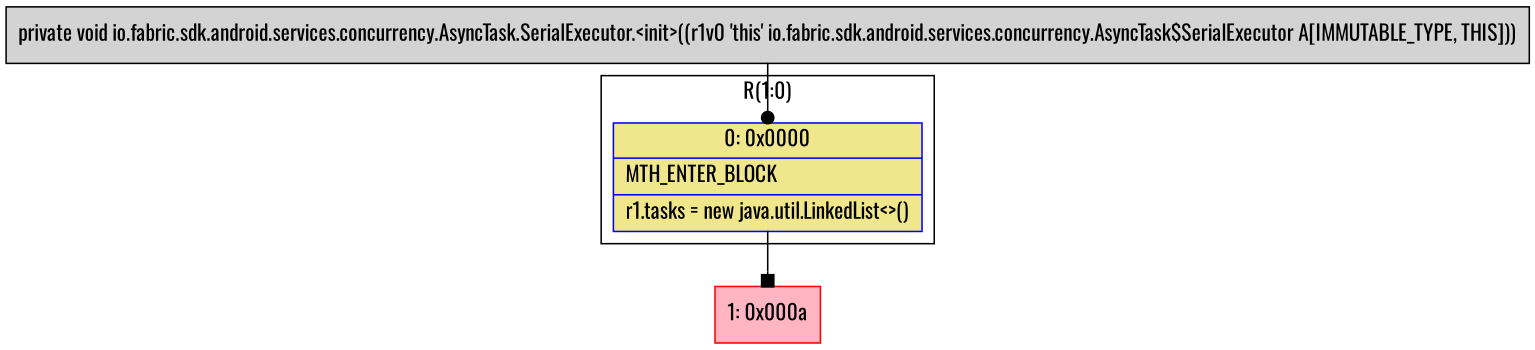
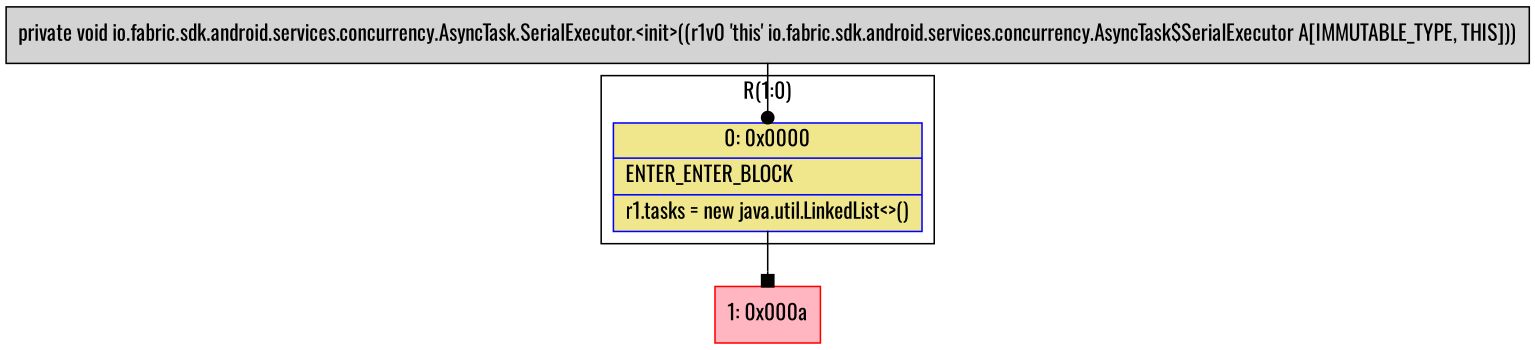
  digraph {
    fontname=Oswald
    node [shape=record style=filled fontname=Oswald]
    edge [fontname=Oswald]
-   n1 [color=blue label="{0\:\ 0x0000|MTH_ENTER_BLOCK\l|r1.tasks = new java.util.LinkedList\<\>()\l}" fillcolor=khaki]
+   n1 [color=blue label="{0\:\ 0x0000|ENTER_ENTER_BLOCK\l|r1.tasks = new java.util.LinkedList\<\>()\l}" fillcolor=khaki]
    n2 [color=red label="{1\:\ 0x000a}" fillcolor=lightpink]
    n3 [label="{private void io.fabric.sdk.android.services.concurrency.AsyncTask.SerialExecutor.\<init\>((r1v0 'this' io.fabric.sdk.android.services.concurrency.AsyncTask$SerialExecutor A[IMMUTABLE_TYPE, THIS])) }" fillcolor=lightgrey]
    subgraph cluster_1 {
      label="R(1:0)"
      n1
    }
    n1 -> n2 [arrowhead=box]
    n3 -> n1 [arrowhead=dot]
  }
